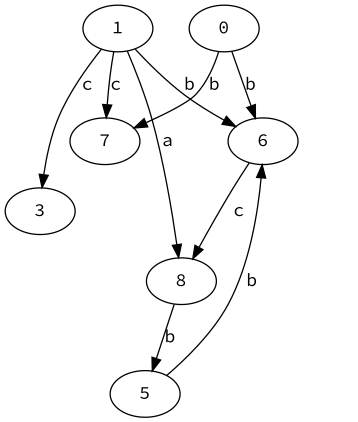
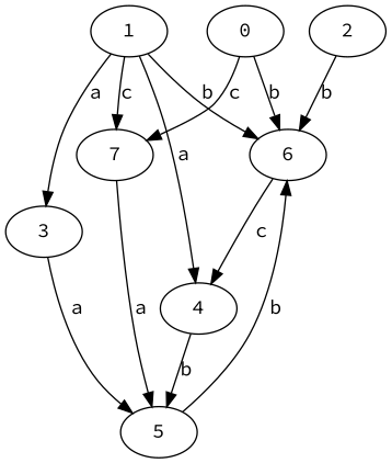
  strict digraph {
    fontname="Source Code Pro"
    node [fontname="Source Code Pro"]
    edge [fontname="Source Code Pro"]
    0
    6
    7
-   4 [label=8]
+   4
    5
    1
    3
+   2
    0 -> 6 [label=b]
-   0 -> 7 [label=b]
+   0 -> 7 [label=c]
    6 -> 4 [label=c]
+   7 -> 5 [label=a]
    4 -> 5 [label=b]
    5 -> 6 [label=b]
    1 -> 6 [label=b]
    1 -> 7 [label=c]
    1 -> 4 [label=a]
-   1 -> 3 [label=c]
+   1 -> 3 [label=a]
+   3 -> 5 [label=a]
+   2 -> 6 [label=b]
  }
